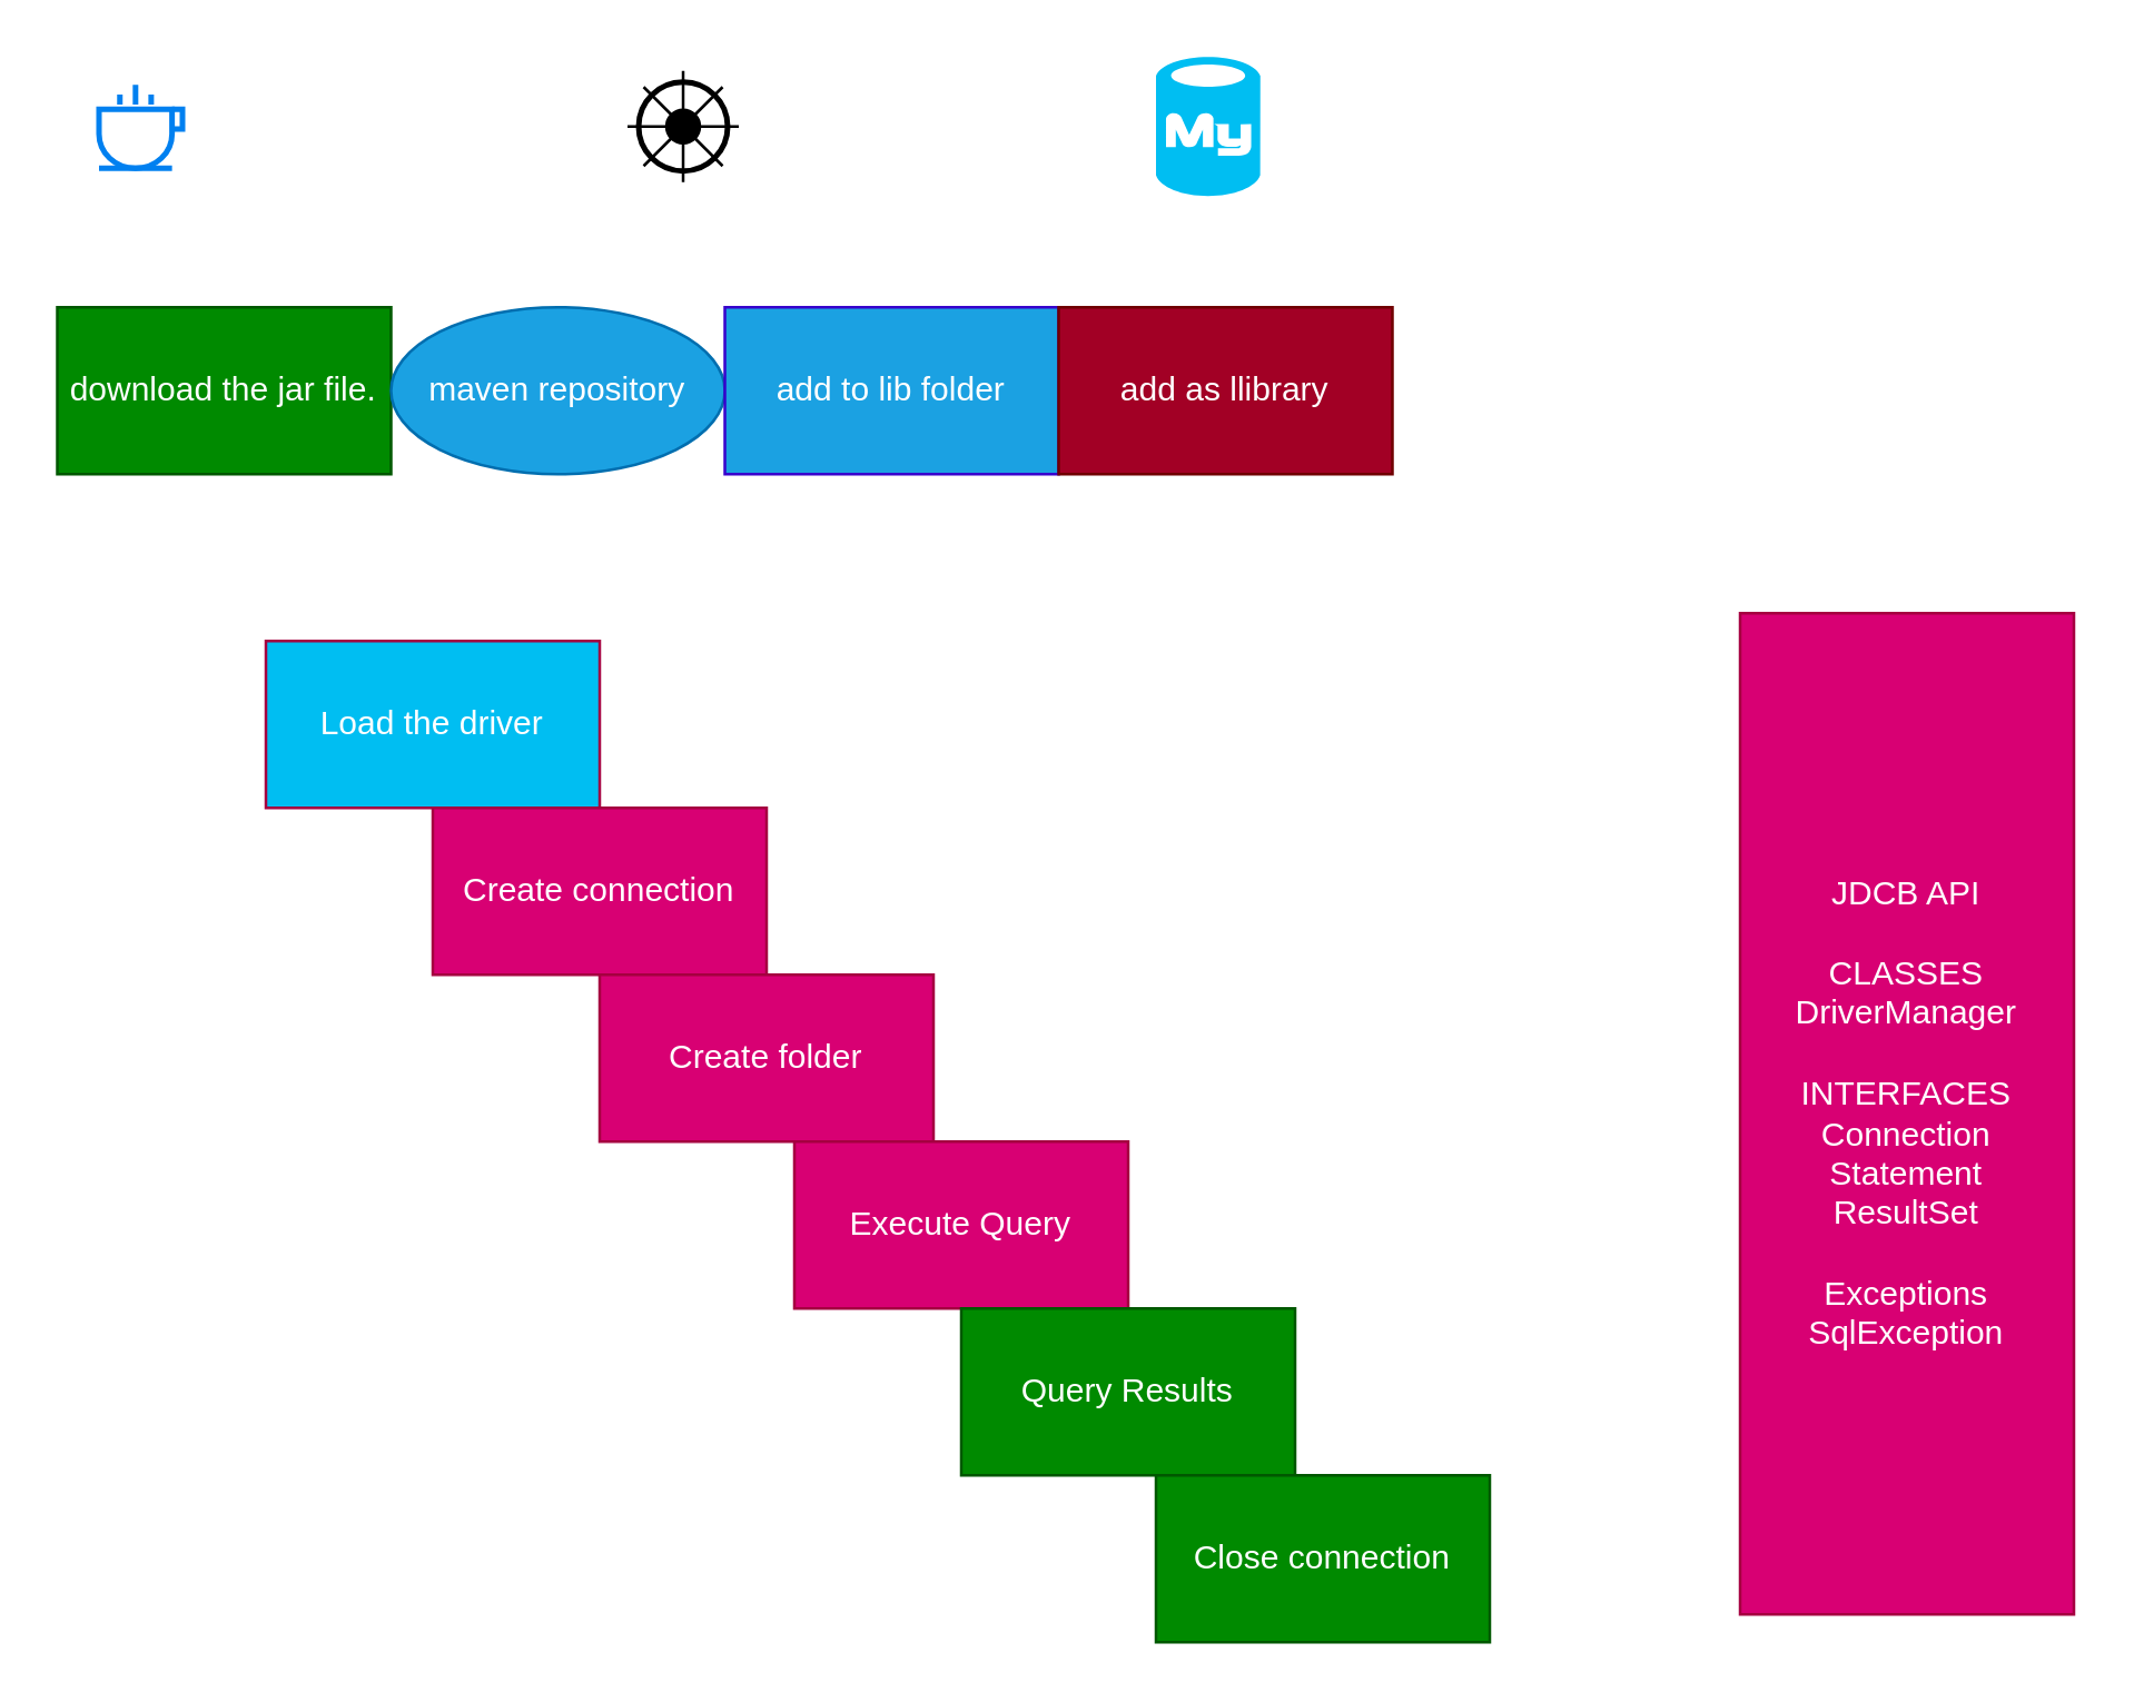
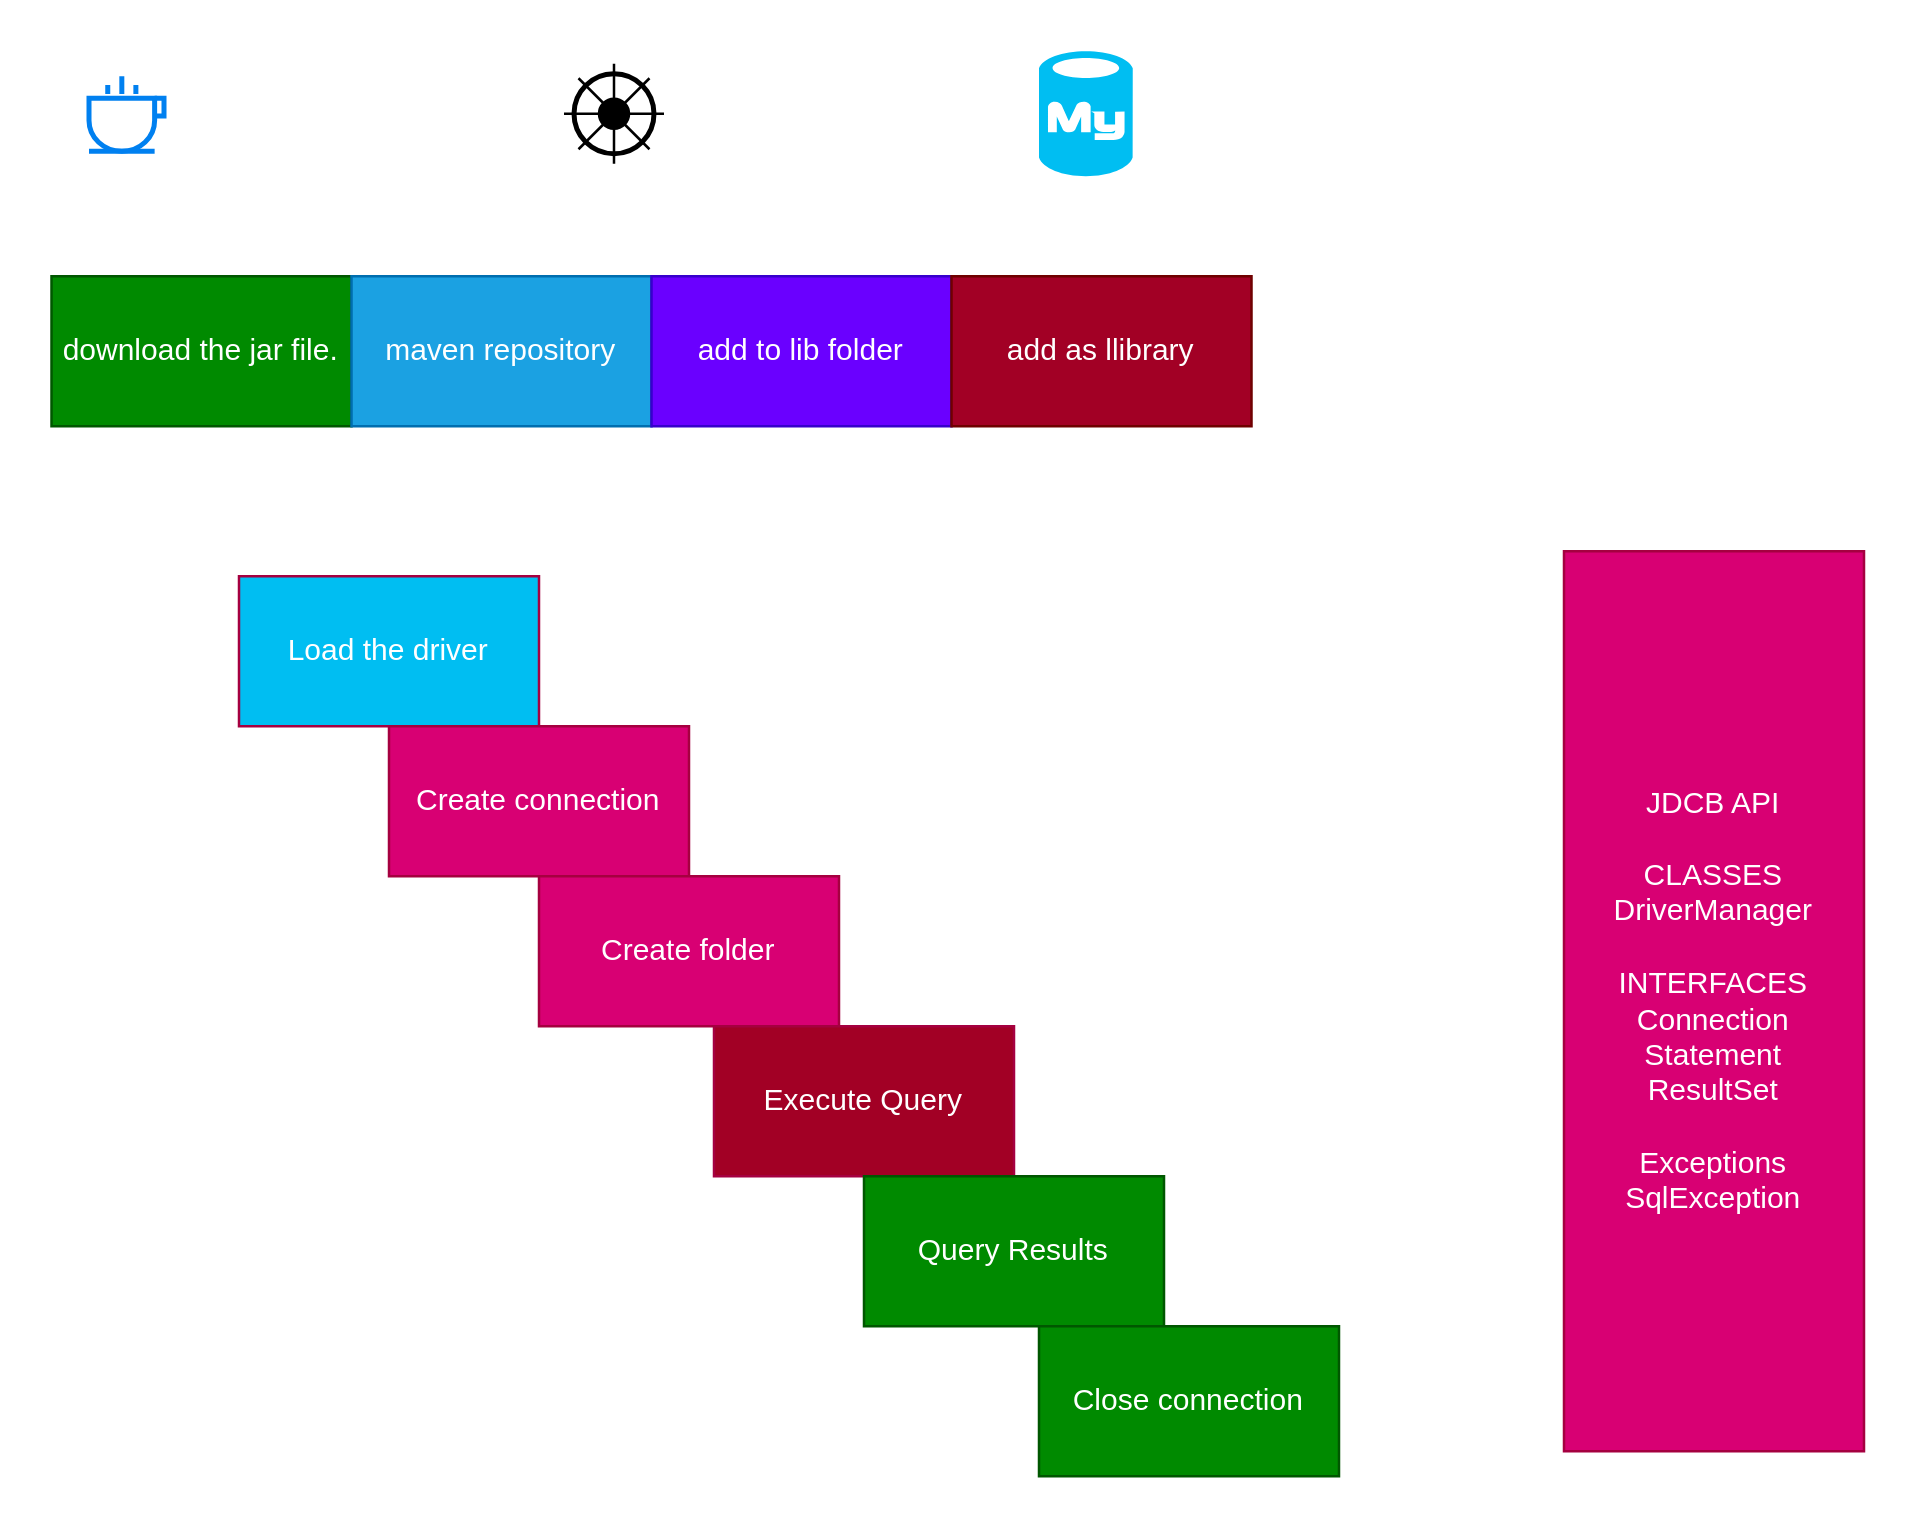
  <mxCell id="0" />
  <mxCell id="1" parent="0" />
  <mxCell id="2" value="" style="html=1;verticalLabelPosition=bottom;align=center;labelBackgroundColor=#ffffff;verticalAlign=top;strokeWidth=2;strokeColor=#0080F0;shadow=0;dashed=0;shape=mxgraph.ios7.icons.cup;" parent="1" vertex="1"><mxGeometry x="35" y="30" width="30" height="30" as="geometry" /></mxCell>
  <mxCell id="3" value="" style="verticalLabelPosition=bottom;html=1;verticalAlign=top;align=center;strokeColor=none;fillColor=#00BEF2;shape=mxgraph.azure.mysql_database;" parent="1" vertex="1"><mxGeometry x="415" y="20" width="37.5" height="50" as="geometry" /></mxCell>
  <mxCell id="4" value="" style="html=1;outlineConnect=0;whiteSpace=wrap;fillColor=#CCCCFF;shape=mxgraph.archimate3.driver;" parent="1" vertex="1"><mxGeometry x="225" y="25" width="40" height="40" as="geometry" /></mxCell>
  <mxCell id="5" value="download the jar file." style="rounded=0;whiteSpace=wrap;html=1;fillColor=#008a00;fontColor=#ffffff;strokeColor=#005700;" parent="1" vertex="1"><mxGeometry x="20" y="110" width="120" height="60" as="geometry" /></mxCell>
- <mxCell id="6" value="maven repository" style="ellipse;whiteSpace=wrap;html=1;fillColor=#1ba1e2;fontColor=#ffffff;strokeColor=#006EAF;" parent="1" vertex="1"><mxGeometry x="140" y="110" width="120" height="60" as="geometry" /></mxCell>
- <mxCell id="7" value="add to lib folder" style="rounded=0;whiteSpace=wrap;html=1;fillColor=#1ba1e2;fontColor=#ffffff;strokeColor=#3700CC;" parent="1" vertex="1"><mxGeometry x="260" y="110" width="120" height="60" as="geometry" /></mxCell>
+ <mxCell id="6" value="maven repository" style="rounded=0;whiteSpace=wrap;html=1;fillColor=#1ba1e2;fontColor=#ffffff;strokeColor=#006EAF;" parent="1" vertex="1"><mxGeometry x="140" y="110" width="120" height="60" as="geometry" /></mxCell>
+ <mxCell id="7" value="add to lib folder" style="rounded=0;whiteSpace=wrap;html=1;fillColor=#6a00ff;fontColor=#ffffff;strokeColor=#3700CC;" parent="1" vertex="1"><mxGeometry x="260" y="110" width="120" height="60" as="geometry" /></mxCell>
  <mxCell id="8" value="add as llibrary" style="rounded=0;whiteSpace=wrap;html=1;fillColor=#a20025;fontColor=#ffffff;strokeColor=#6F0000;" parent="1" vertex="1"><mxGeometry x="380" y="110" width="120" height="60" as="geometry" /></mxCell>
  <mxCell id="9" value="Load the driver" style="rounded=0;whiteSpace=wrap;html=1;fillColor=#00bef2;fontColor=#ffffff;strokeColor=#A50040;" parent="1" vertex="1"><mxGeometry x="95" y="230" width="120" height="60" as="geometry" /></mxCell>
  <mxCell id="10" value="Create connection" style="rounded=0;whiteSpace=wrap;html=1;fillColor=#d80073;fontColor=#ffffff;strokeColor=#A50040;" parent="1" vertex="1"><mxGeometry x="155" y="290" width="120" height="60" as="geometry" /></mxCell>
  <mxCell id="11" value="Create folder" style="rounded=0;whiteSpace=wrap;html=1;fillColor=#d80073;fontColor=#ffffff;strokeColor=#A50040;" parent="1" vertex="1"><mxGeometry x="215" y="350" width="120" height="60" as="geometry" /></mxCell>
- <mxCell id="12" value="Execute Query" style="rounded=0;whiteSpace=wrap;html=1;fillColor=#d80073;fontColor=#ffffff;strokeColor=#A50040;" parent="1" vertex="1"><mxGeometry x="285" y="410" width="120" height="60" as="geometry" /></mxCell>
+ <mxCell id="12" value="Execute Query" style="rounded=0;whiteSpace=wrap;html=1;fillColor=#a20025;fontColor=#ffffff;strokeColor=#A50040;" parent="1" vertex="1"><mxGeometry x="285" y="410" width="120" height="60" as="geometry" /></mxCell>
  <mxCell id="13" value="Query Results" style="rounded=0;whiteSpace=wrap;html=1;fillColor=#008a00;fontColor=#ffffff;strokeColor=#005700;" parent="1" vertex="1"><mxGeometry x="345" y="470" width="120" height="60" as="geometry" /></mxCell>
  <mxCell id="14" value="Close connection" style="rounded=0;whiteSpace=wrap;html=1;fillColor=#008a00;fontColor=#ffffff;strokeColor=#005700;" parent="1" vertex="1"><mxGeometry x="415" y="530" width="120" height="60" as="geometry" /></mxCell>
  <mxCell id="15" value="JDCB API&lt;div&gt;&lt;br&gt;&lt;/div&gt;&lt;div&gt;CLASSES&lt;/div&gt;&lt;div&gt;DriverManager&lt;/div&gt;&lt;div&gt;&lt;br&gt;&lt;/div&gt;&lt;div&gt;INTERFACES&lt;/div&gt;&lt;div&gt;Connection&lt;/div&gt;&lt;div&gt;Statement&lt;/div&gt;&lt;div&gt;ResultSet&lt;/div&gt;&lt;div&gt;&lt;br&gt;&lt;/div&gt;&lt;div&gt;Exceptions&lt;/div&gt;&lt;div&gt;SqlException&lt;/div&gt;" style="rounded=0;whiteSpace=wrap;html=1;fillColor=#d80073;fontColor=#ffffff;strokeColor=#A50040;" parent="1" vertex="1"><mxGeometry x="625" y="220" width="120" height="360" as="geometry" /></mxCell>
